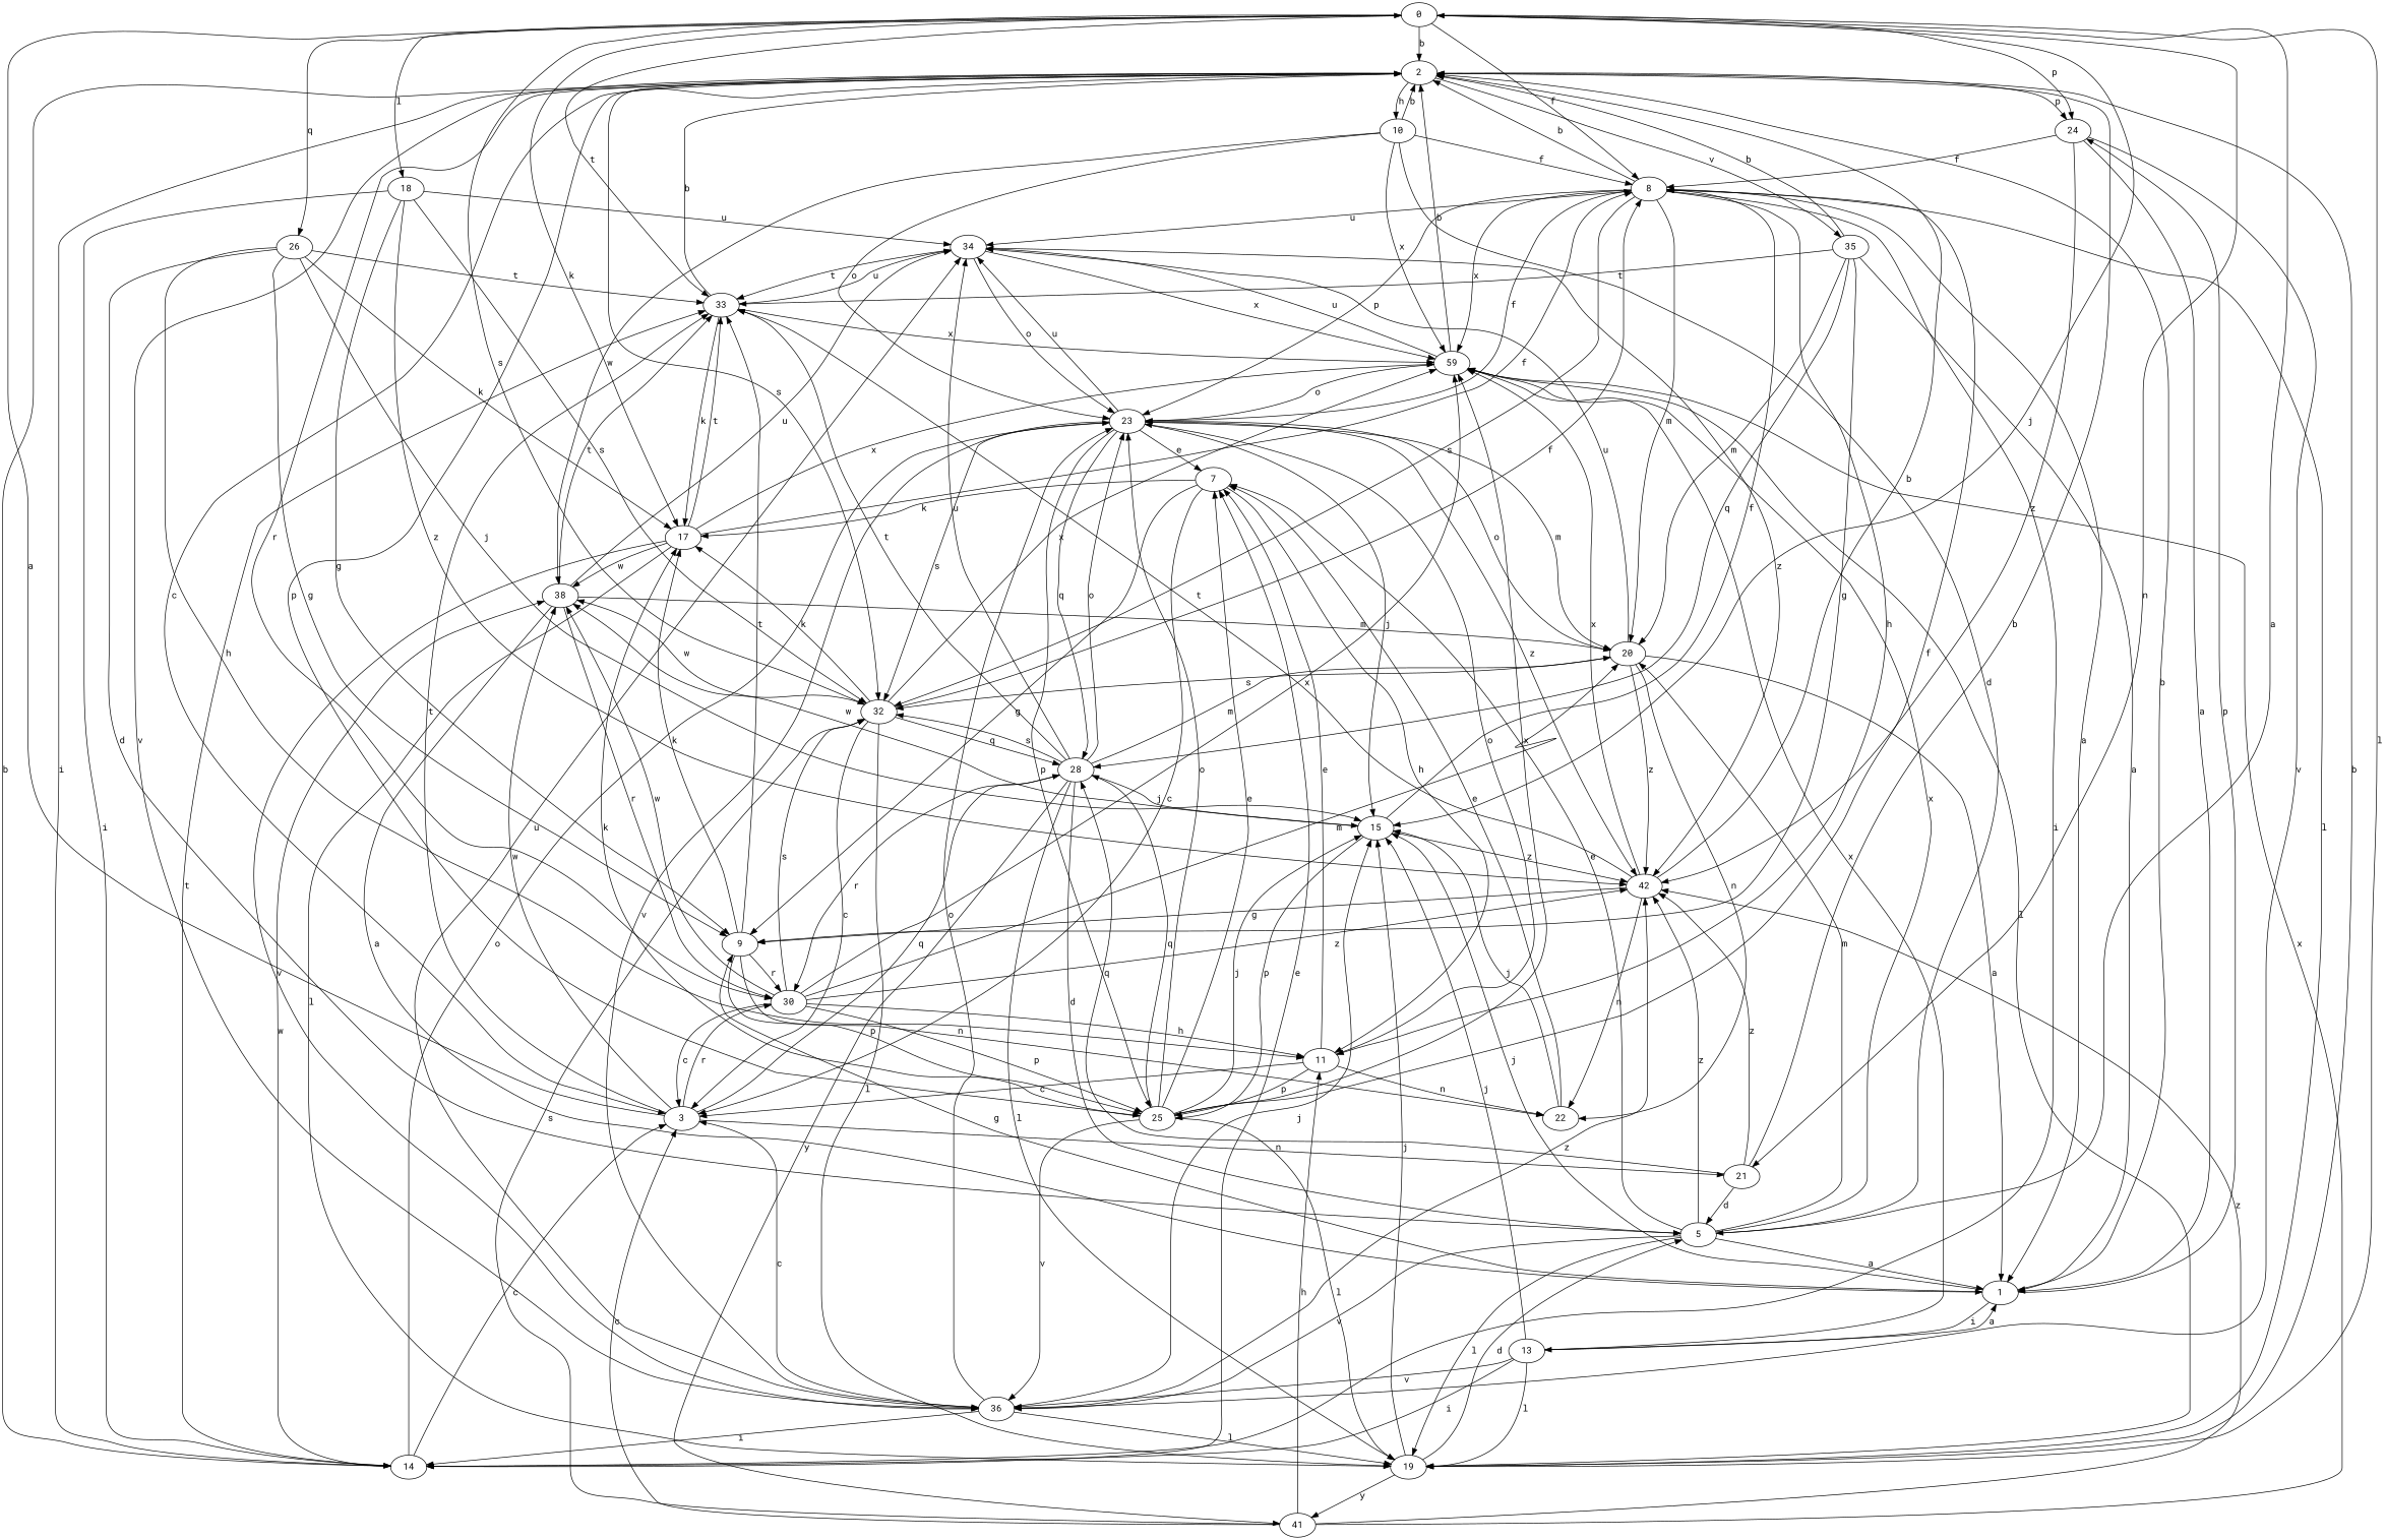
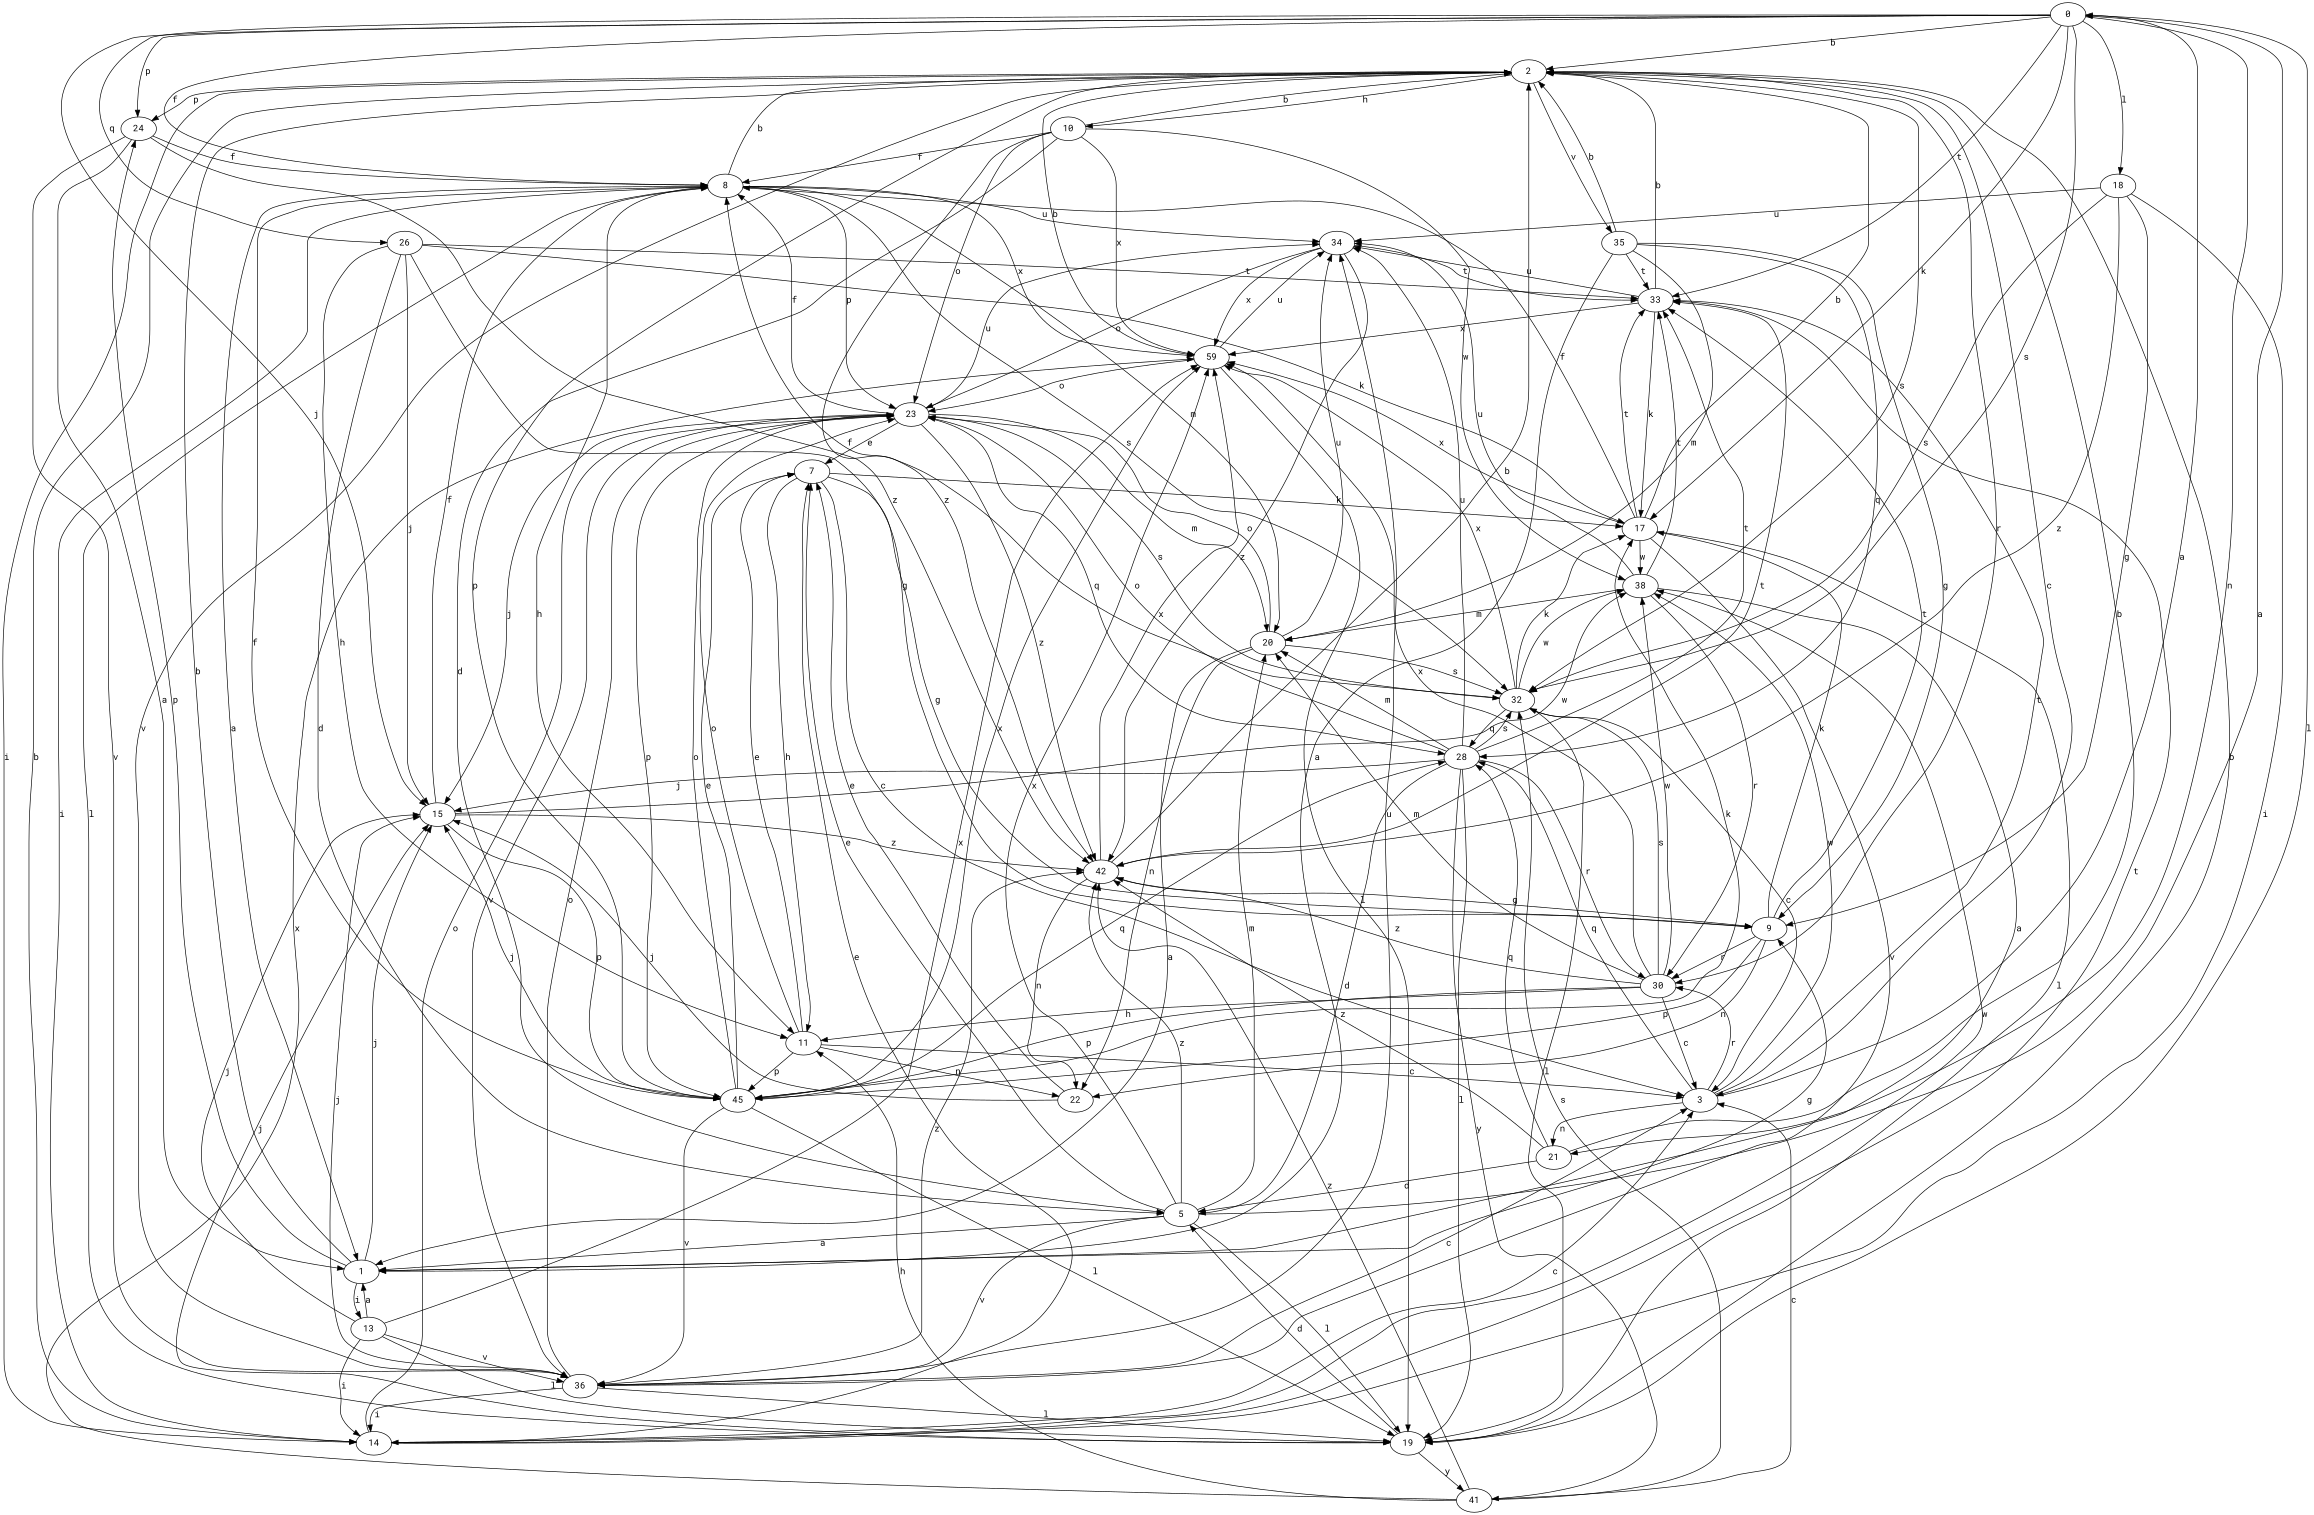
  strict digraph {
    fontname="Roboto Mono"
    node [fontname="Roboto Mono"]
    edge [fontname="Roboto Mono"]
    0
    2
    8
    15
    17
    18
    19
    21
    24
    26
    32
    33
    3
    10
    14
-   25
+   25 [label=45]
    30
    35
    36
    1
    20
    n22 [label=59]
    11
    23
    34
    38
    42
    9
    5
    41
    28
    13
    22
    7
    0 -> 2 [label=b]
    0 -> 8 [label=f]
    0 -> 15 [label=j]
    0 -> 17 [label=k]
    0 -> 18 [label=l]
    0 -> 19 [label=l]
    0 -> 21 [label=n]
    0 -> 24 [label=p]
    0 -> 26 [label=q]
    0 -> 32 [label=s]
    0 -> 33 [label=t]
    2 -> 24 [label=p]
    2 -> 32 [label=s]
    2 -> 3 [label=c]
    2 -> 10 [label=h]
    2 -> 14 [label=i]
    2 -> 25 [label=p]
    2 -> 30 [label=r]
    2 -> 35 [label=v]
    2 -> 36 [label=v]
    8 -> 2 [label=b]
    8 -> 19 [label=l]
    8 -> 32 [label=s]
    8 -> 14 [label=i]
    8 -> 1 [label=a]
    8 -> 20 [label=m]
    8 -> n22 [label=x]
    8 -> 11 [label=h]
    8 -> 23 [label=p]
    8 -> 34 [label=u]
    15 -> 8 [label=f]
    15 -> 25 [label=p]
    15 -> 38 [label=w]
    15 -> 42 [label=z]
+   17 -> 2 [label=b]
    17 -> 8 [label=f]
    17 -> 19 [label=l]
    17 -> 33 [label=t]
    17 -> 36 [label=v]
    17 -> n22 [label=x]
    17 -> 38 [label=w]
    18 -> 32 [label=s]
    18 -> 14 [label=i]
    18 -> 34 [label=u]
    18 -> 42 [label=z]
    18 -> 9 [label=g]
    19 -> 2 [label=b]
    19 -> 15 [label=j]
    19 -> 5 [label=d]
    19 -> 41 [label=y]
    21 -> 2 [label=b]
    21 -> 42 [label=z]
    21 -> 5 [label=d]
    21 -> 28 [label=q]
    24 -> 8 [label=f]
    24 -> 36 [label=v]
    24 -> 1 [label=a]
    24 -> 42 [label=z]
    26 -> 15 [label=j]
    26 -> 17 [label=k]
    26 -> 33 [label=t]
    26 -> 11 [label=h]
    26 -> 9 [label=g]
    26 -> 5 [label=d]
    32 -> 8 [label=f]
    32 -> 17 [label=k]
    32 -> 19 [label=l]
    32 -> 3 [label=c]
    32 -> n22 [label=x]
    32 -> 38 [label=w]
    32 -> 28 [label=q]
    33 -> 2 [label=b]
    33 -> 17 [label=k]
    33 -> n22 [label=x]
    33 -> 34 [label=u]
    3 -> 0 [label=a]
    3 -> 21 [label=n]
    3 -> 33 [label=t]
    3 -> 30 [label=r]
    3 -> 38 [label=w]
    3 -> 28 [label=q]
    10 -> 2 [label=b]
    10 -> 8 [label=f]
    10 -> n22 [label=x]
    10 -> 23 [label=o]
    10 -> 38 [label=w]
-   20 -> 42 [label=z]
+   10 -> 42 [label=z]
    10 -> 5 [label=d]
    14 -> 2 [label=b]
    14 -> 33 [label=t]
    14 -> 3 [label=c]
    14 -> 23 [label=o]
    14 -> 38 [label=w]
    14 -> 7 [label=e]
    25 -> 8 [label=f]
    25 -> 15 [label=j]
    25 -> 17 [label=k]
    25 -> 19 [label=l]
    25 -> 36 [label=v]
    25 -> n22 [label=x]
    25 -> 23 [label=o]
    25 -> 28 [label=q]
    25 -> 7 [label=e]
    30 -> 32 [label=s]
    30 -> 3 [label=c]
    30 -> 25 [label=p]
    30 -> 20 [label=m]
    30 -> n22 [label=x]
    30 -> 11 [label=h]
    30 -> 38 [label=w]
    30 -> 42 [label=z]
    35 -> 2 [label=b]
    35 -> 33 [label=t]
    35 -> 1 [label=a]
    35 -> 20 [label=m]
    35 -> 9 [label=g]
    35 -> 28 [label=q]
    36 -> 15 [label=j]
    36 -> 19 [label=l]
    36 -> 3 [label=c]
    36 -> 14 [label=i]
    36 -> 23 [label=o]
    36 -> 34 [label=u]
    36 -> 42 [label=z]
    1 -> 2 [label=b]
    1 -> 15 [label=j]
    1 -> 24 [label=p]
    1 -> 9 [label=g]
    1 -> 13 [label=i]
    20 -> 32 [label=s]
    20 -> 1 [label=a]
    20 -> 23 [label=o]
    20 -> 34 [label=u]
    20 -> 22 [label=n]
    n22 -> 2 [label=b]
    n22 -> 19 [label=l]
    n22 -> 23 [label=o]
    n22 -> 34 [label=u]
    11 -> 3 [label=c]
    11 -> 25 [label=p]
    11 -> 23 [label=o]
    11 -> 22 [label=n]
    11 -> 7 [label=e]
    23 -> 8 [label=f]
    23 -> 15 [label=j]
    23 -> 32 [label=s]
    23 -> 25 [label=p]
    23 -> 36 [label=v]
    23 -> 20 [label=m]
    23 -> 34 [label=u]
    23 -> 42 [label=z]
    23 -> 28 [label=q]
    23 -> 7 [label=e]
    34 -> 33 [label=t]
    34 -> n22 [label=x]
    34 -> 23 [label=o]
    34 -> 42 [label=z]
    38 -> 33 [label=t]
    38 -> 30 [label=r]
    38 -> 1 [label=a]
    38 -> 20 [label=m]
    38 -> 34 [label=u]
    42 -> 2 [label=b]
    42 -> 33 [label=t]
    42 -> n22 [label=x]
    42 -> 9 [label=g]
    42 -> 22 [label=n]
    9 -> 17 [label=k]
    9 -> 33 [label=t]
    9 -> 25 [label=p]
    9 -> 30 [label=r]
    9 -> 22 [label=n]
    5 -> 0 [label=a]
    5 -> 19 [label=l]
    5 -> 36 [label=v]
    5 -> 1 [label=a]
    5 -> 20 [label=m]
    5 -> n22 [label=x]
    5 -> 42 [label=z]
    5 -> 7 [label=e]
    41 -> 32 [label=s]
    41 -> 3 [label=c]
    41 -> n22 [label=x]
    41 -> 11 [label=h]
    41 -> 42 [label=z]
    28 -> 15 [label=j]
    28 -> 19 [label=l]
    28 -> 32 [label=s]
    28 -> 33 [label=t]
    28 -> 30 [label=r]
    28 -> 20 [label=m]
    28 -> 23 [label=o]
    28 -> 34 [label=u]
    28 -> 5 [label=d]
    28 -> 41 [label=y]
    13 -> 15 [label=j]
    13 -> 19 [label=l]
    13 -> 14 [label=i]
    13 -> 36 [label=v]
    13 -> 1 [label=a]
    13 -> n22 [label=x]
    22 -> 15 [label=j]
    22 -> 7 [label=e]
    7 -> 17 [label=k]
    7 -> 3 [label=c]
    7 -> 11 [label=h]
    7 -> 9 [label=g]
  }
